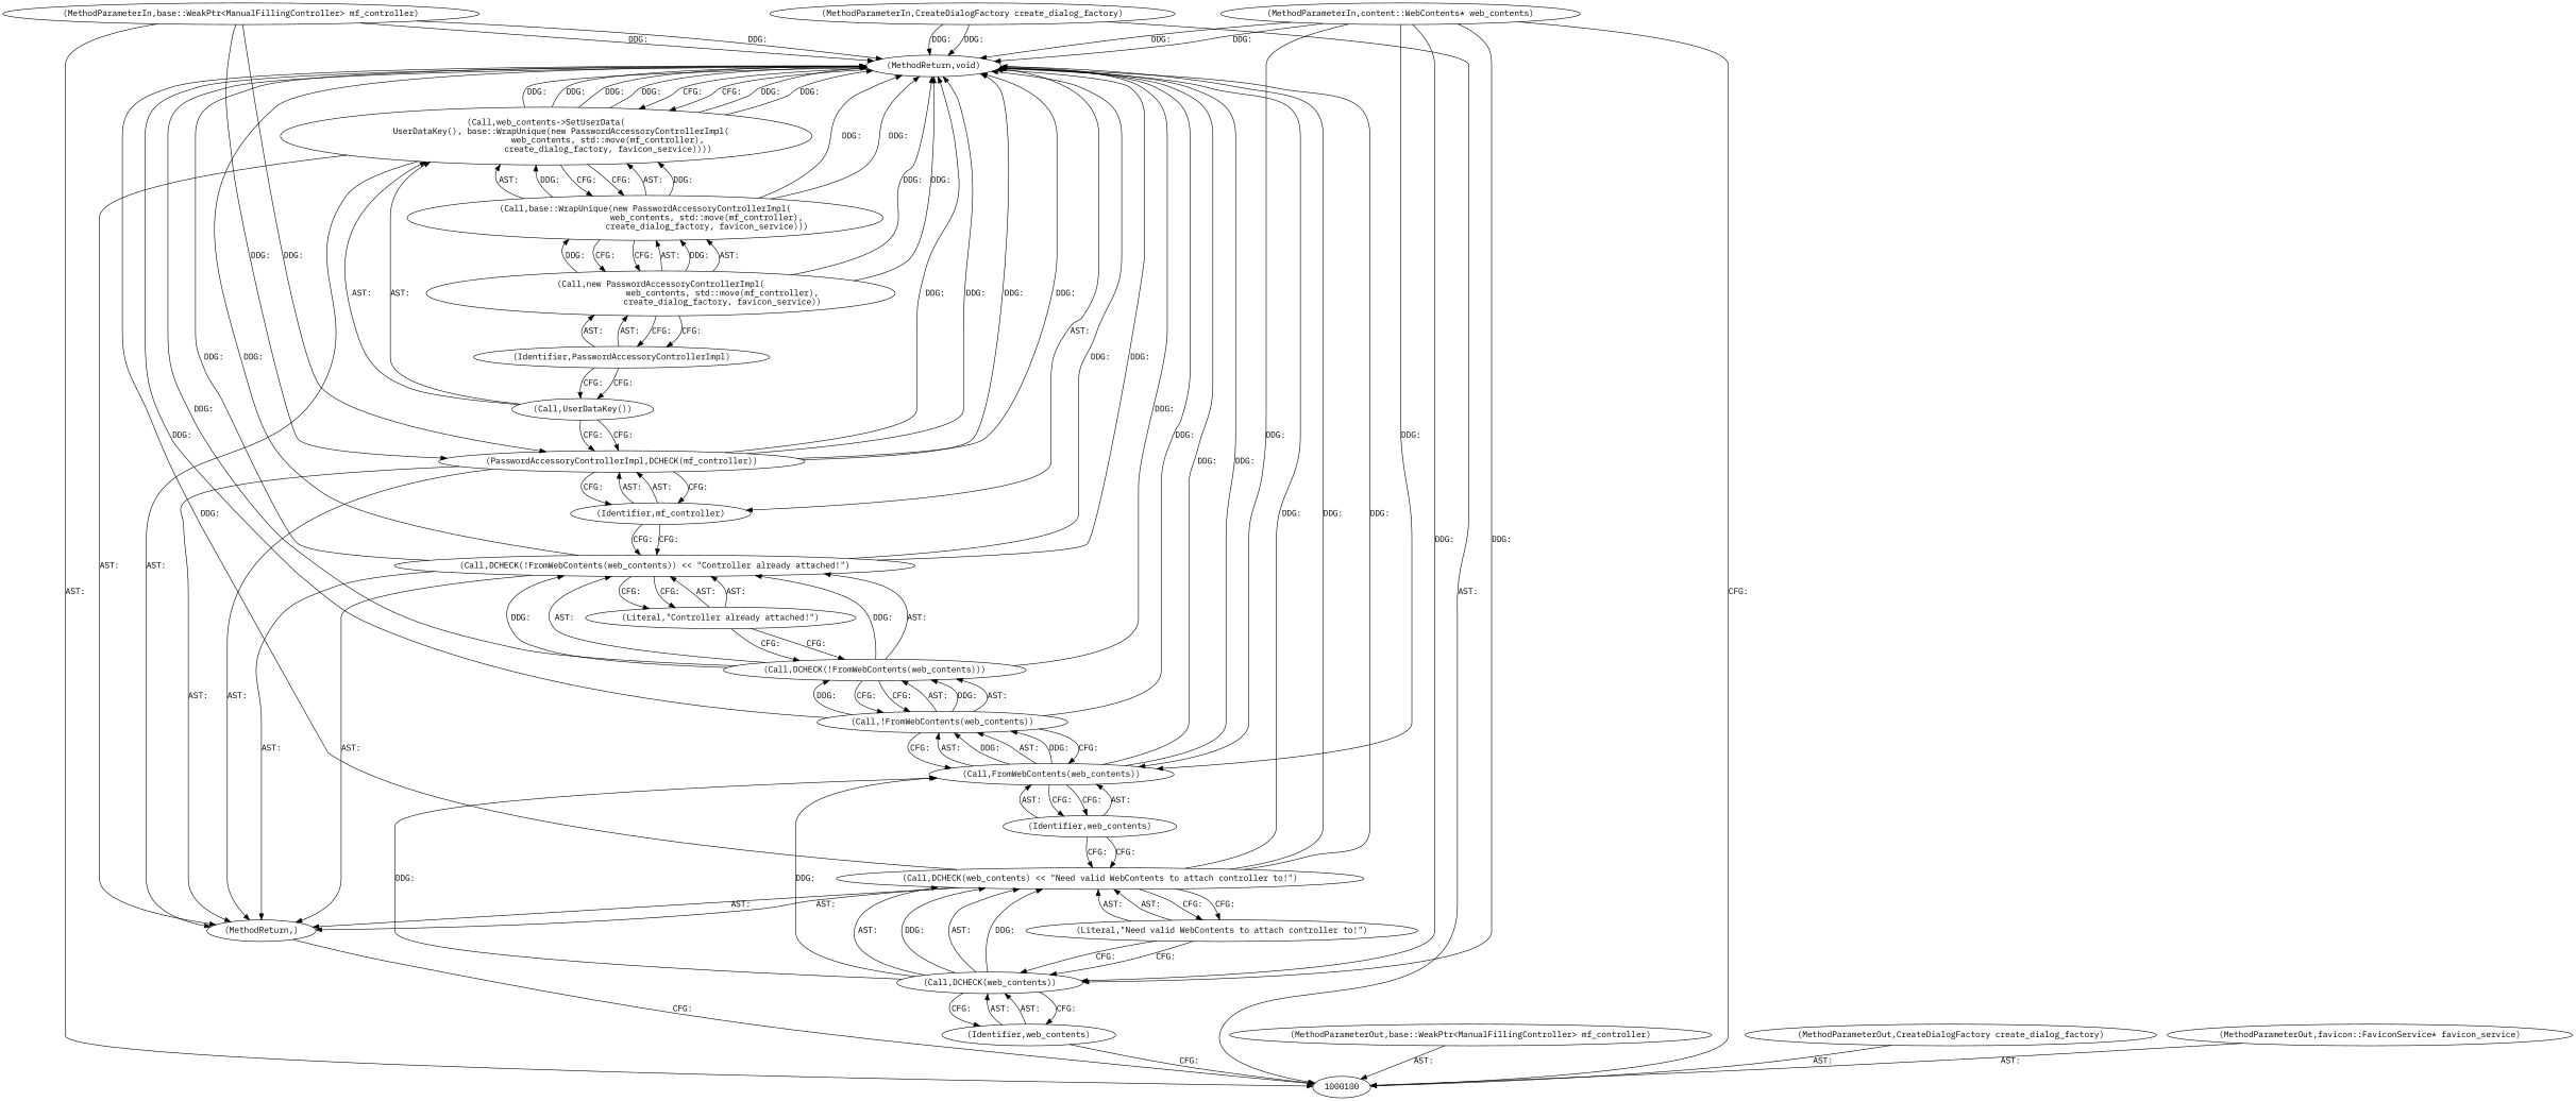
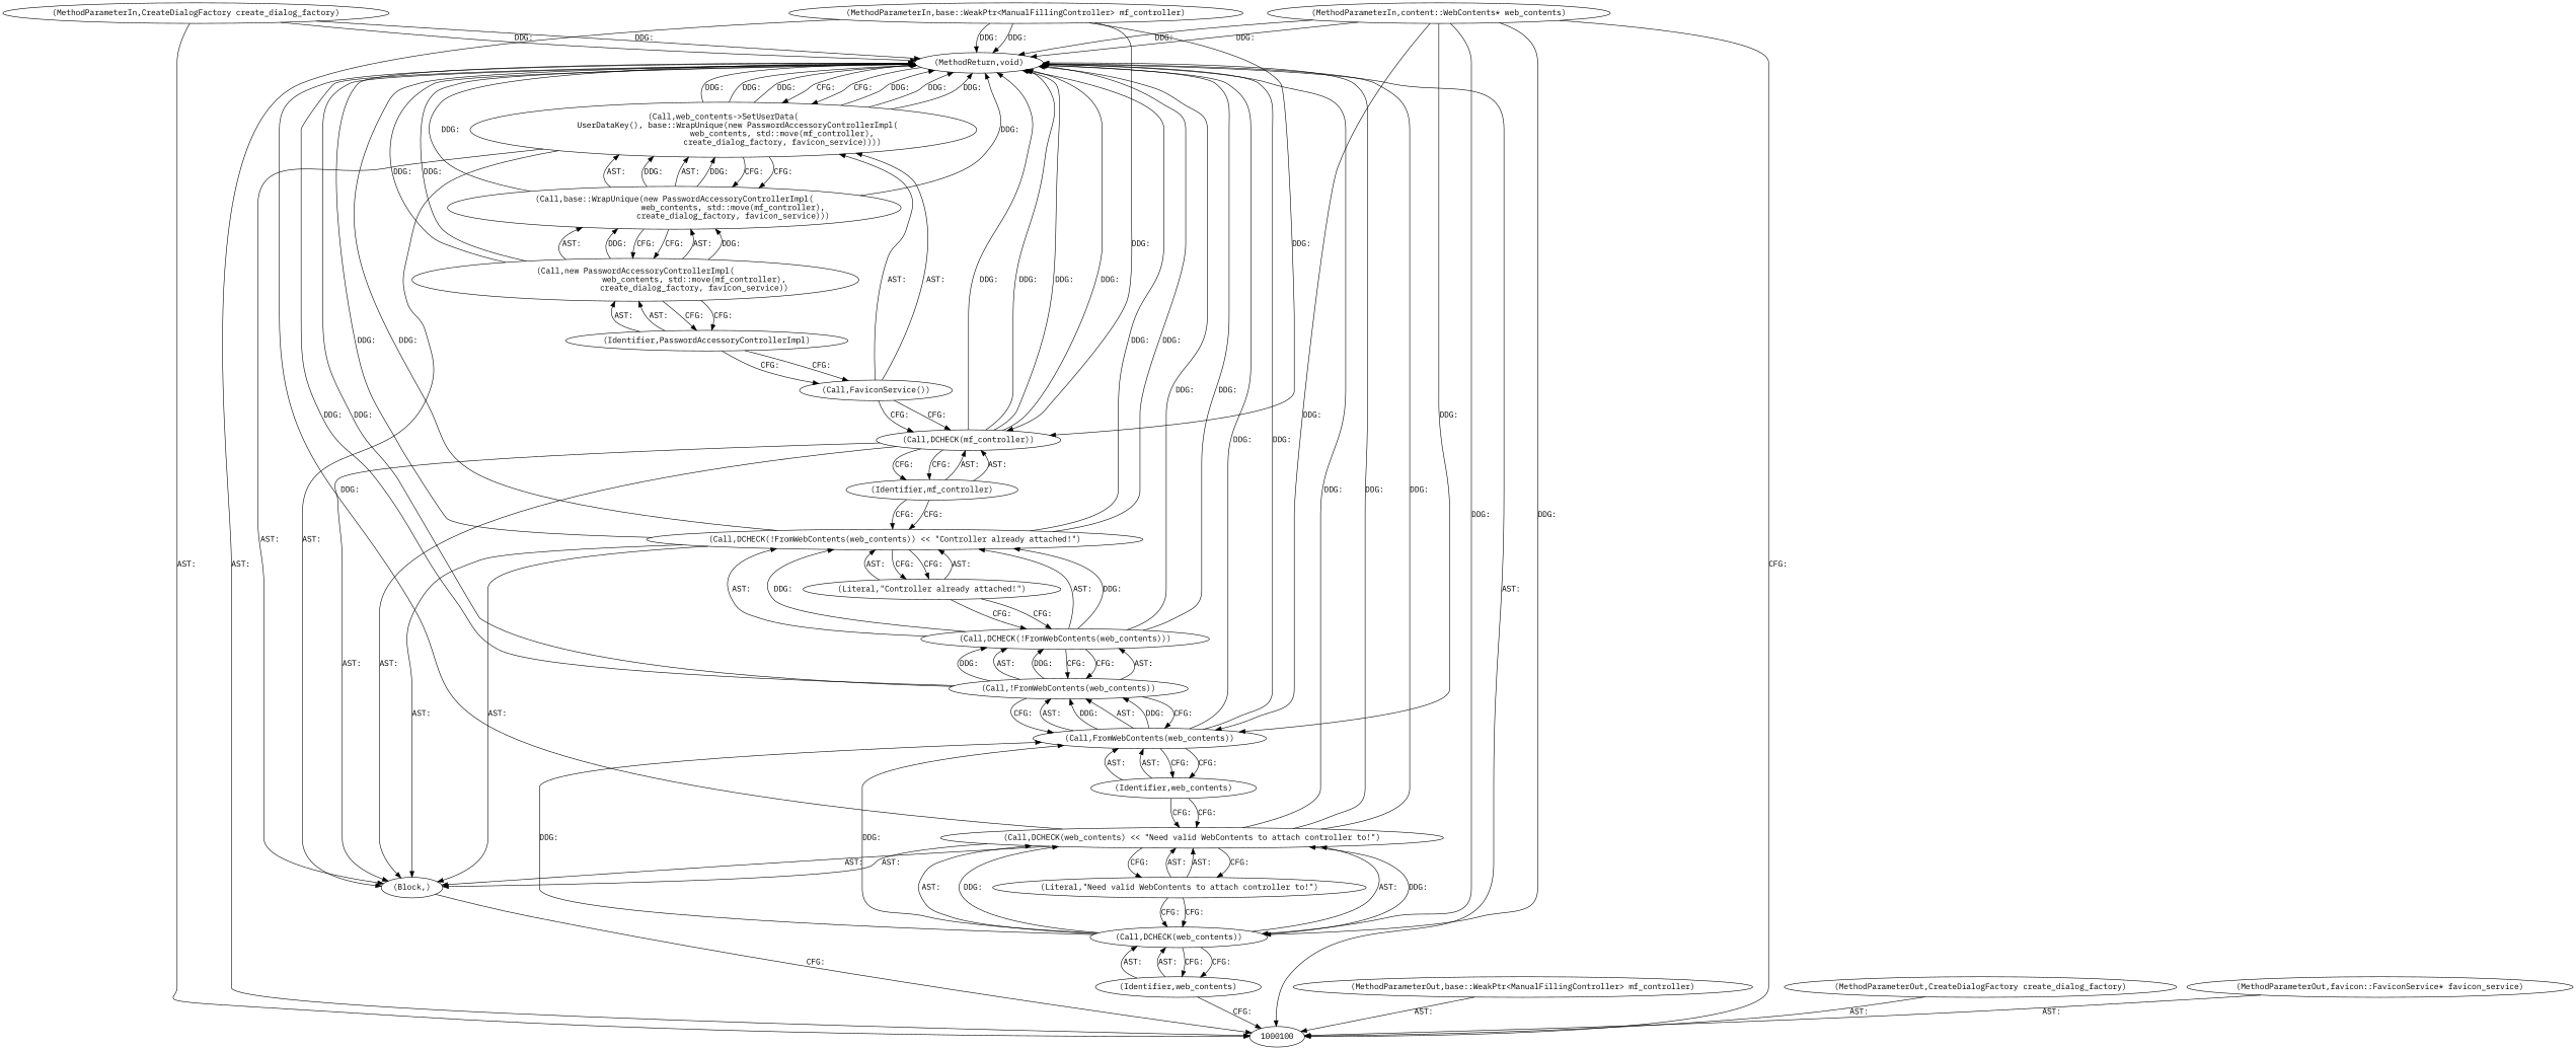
  digraph {
    fontname="IBM Plex Mono"
    node [fontname="IBM Plex Mono"]
    edge [fontname="IBM Plex Mono"]
    n1 [label="(MethodReturn,void)"]
    n2 [label="(Call,web_contents->SetUserData(\n      UserDataKey(), base::WrapUnique(new PasswordAccessoryControllerImpl(\n                         web_contents, std::move(mf_controller),\n                         create_dialog_factory, favicon_service))))"]
    1000100
    n4 [label="(Call,base::WrapUnique(new PasswordAccessoryControllerImpl(\n                         web_contents, std::move(mf_controller),\n                         create_dialog_factory, favicon_service)))"]
-   n5 [label="(MethodReturn,)"]
+   n5 [label="(Block,)"]
    n6 [label="(Call,new PasswordAccessoryControllerImpl(\n                         web_contents, std::move(mf_controller),\n                         create_dialog_factory, favicon_service))"]
    n7 [label="(Identifier,PasswordAccessoryControllerImpl)"]
-   n8 [label="(Call,UserDataKey())"]
-   n9 [label="(PasswordAccessoryControllerImpl,DCHECK(mf_controller))"]
+   n8 [label="(Call,FaviconService())"]
+   n9 [label="(Call,DCHECK(mf_controller))"]
    n10 [label="(Identifier,mf_controller)"]
    n11 [label="(MethodParameterIn,content::WebContents* web_contents)"]
    n12 [label="(Call,DCHECK(web_contents))"]
    n13 [label="(Call,FromWebContents(web_contents))"]
    n14 [label="(Identifier,web_contents)"]
    n15 [label="(Call,DCHECK(web_contents) << \"Need valid WebContents to attach controller to!\")"]
    n16 [label="(Call,!FromWebContents(web_contents))"]
    n17 [label="(Identifier,web_contents)"]
    n18 [label="(MethodParameterIn,base::WeakPtr<ManualFillingController> mf_controller)"]
    n19 [label="(MethodParameterOut,base::WeakPtr<ManualFillingController> mf_controller)"]
    n20 [label="(MethodParameterIn,CreateDialogFactory create_dialog_factory)"]
    n21 [label="(MethodParameterOut,CreateDialogFactory create_dialog_factory)"]
    n22 [label="(MethodParameterOut,favicon::FaviconService* favicon_service)"]
    n23 [label="(Literal,\"Need valid WebContents to attach controller to!\")"]
    n24 [label="(Call,DCHECK(!FromWebContents(web_contents)))"]
    n25 [label="(Call,DCHECK(!FromWebContents(web_contents)) << \"Controller already attached!\")"]
    n26 [label="(Literal,\"Controller already attached!\")"]
    n1 -> n2 [label="CFG: "]
    n1 -> n2 [label="CFG: "]
-   n1 -> n10 [label="AST: "]
+   n1 -> 1000100 [label="AST: "]
    n2 -> n1 [label="DDG: "]
    n2 -> n1 [label="DDG: "]
    n2 -> n1 [label="DDG: "]
    n2 -> n1 [label="DDG: "]
    n2 -> n1 [label="DDG: "]
    n2 -> n1 [label="DDG: "]
    n2 -> n4 [label="CFG: "]
    n2 -> n4 [label="CFG: "]
    n2 -> n5 [label="AST: "]
    n2 -> n5 [label="AST: "]
    n4 -> n1 [label="DDG: "]
    n4 -> n1 [label="DDG: "]
    n4 -> n2 [label="AST: "]
    n4 -> n2 [label="DDG: "]
    n4 -> n2 [label="AST: "]
    n4 -> n2 [label="DDG: "]
    n4 -> n6 [label="CFG: "]
    n4 -> n6 [label="CFG: "]
    n5 -> 1000100 [label="CFG: "]
    n6 -> n1 [label="DDG: "]
    n6 -> n1 [label="DDG: "]
    n6 -> n4 [label="AST: "]
    n6 -> n4 [label="DDG: "]
    n6 -> n4 [label="AST: "]
    n6 -> n4 [label="DDG: "]
    n6 -> n7 [label="CFG: "]
    n6 -> n7 [label="CFG: "]
    n7 -> n6 [label="AST: "]
    n7 -> n6 [label="AST: "]
    n7 -> n8 [label="CFG: "]
    n7 -> n8 [label="CFG: "]
    n8 -> n2 [label="AST: "]
    n8 -> n2 [label="AST: "]
    n8 -> n9 [label="CFG: "]
    n8 -> n9 [label="CFG: "]
    n9 -> n1 [label="DDG: "]
    n9 -> n1 [label="DDG: "]
    n9 -> n1 [label="DDG: "]
    n9 -> n1 [label="DDG: "]
    n9 -> n5 [label="AST: "]
    n9 -> n5 [label="AST: "]
    n9 -> n10 [label="CFG: "]
    n9 -> n10 [label="CFG: "]
    n10 -> n9 [label="AST: "]
    n10 -> n9 [label="AST: "]
    n10 -> n25 [label="CFG: "]
    n10 -> n25 [label="CFG: "]
    n11 -> n1 [label="DDG: "]
    n11 -> n1 [label="DDG: "]
    n11 -> 1000100 [label="CFG: "]
    n11 -> n12 [label="DDG: "]
    n11 -> n12 [label="DDG: "]
    n11 -> n13 [label="DDG: "]
    n11 -> n13 [label="DDG: "]
    n12 -> n13 [label="DDG: "]
    n12 -> n13 [label="DDG: "]
    n12 -> n14 [label="CFG: "]
    n12 -> n14 [label="CFG: "]
    n12 -> n15 [label="AST: "]
    n12 -> n15 [label="DDG: "]
    n12 -> n15 [label="AST: "]
    n12 -> n15 [label="DDG: "]
    n13 -> n1 [label="DDG: "]
    n13 -> n1 [label="DDG: "]
    n13 -> n16 [label="AST: "]
    n13 -> n16 [label="DDG: "]
    n13 -> n16 [label="AST: "]
    n13 -> n16 [label="DDG: "]
    n13 -> n17 [label="CFG: "]
    n13 -> n17 [label="CFG: "]
    n14 -> 1000100 [label="CFG: "]
    n14 -> n12 [label="AST: "]
    n14 -> n12 [label="AST: "]
    n15 -> n1 [label="DDG: "]
    n15 -> n1 [label="DDG: "]
    n15 -> n1 [label="DDG: "]
    n15 -> n1 [label="DDG: "]
    n15 -> n5 [label="AST: "]
    n15 -> n5 [label="AST: "]
    n15 -> n23 [label="CFG: "]
    n15 -> n23 [label="CFG: "]
    n16 -> n1 [label="DDG: "]
    n16 -> n1 [label="DDG: "]
    n16 -> n13 [label="CFG: "]
    n16 -> n13 [label="CFG: "]
    n16 -> n24 [label="AST: "]
    n16 -> n24 [label="DDG: "]
    n16 -> n24 [label="AST: "]
    n16 -> n24 [label="DDG: "]
    n17 -> n13 [label="AST: "]
    n17 -> n13 [label="AST: "]
    n17 -> n15 [label="CFG: "]
    n17 -> n15 [label="CFG: "]
    n18 -> n1 [label="DDG: "]
    n18 -> n1 [label="DDG: "]
    n18 -> 1000100 [label="AST: "]
    n18 -> n9 [label="DDG: "]
    n18 -> n9 [label="DDG: "]
    n19 -> 1000100 [label="AST: "]
    n20 -> n1 [label="DDG: "]
    n20 -> n1 [label="DDG: "]
    n20 -> 1000100 [label="AST: "]
    n21 -> 1000100 [label="AST: "]
    n22 -> 1000100 [label="AST: "]
    n23 -> n12 [label="CFG: "]
    n23 -> n12 [label="CFG: "]
    n23 -> n15 [label="AST: "]
    n23 -> n15 [label="AST: "]
    n24 -> n1 [label="DDG: "]
    n24 -> n1 [label="DDG: "]
    n24 -> n16 [label="CFG: "]
    n24 -> n16 [label="CFG: "]
    n24 -> n25 [label="AST: "]
    n24 -> n25 [label="DDG: "]
    n24 -> n25 [label="AST: "]
    n24 -> n25 [label="DDG: "]
    n25 -> n1 [label="DDG: "]
    n25 -> n1 [label="DDG: "]
    n25 -> n1 [label="DDG: "]
    n25 -> n1 [label="DDG: "]
    n25 -> n5 [label="AST: "]
    n25 -> n5 [label="AST: "]
    n25 -> n26 [label="CFG: "]
    n25 -> n26 [label="CFG: "]
    n26 -> n24 [label="CFG: "]
    n26 -> n24 [label="CFG: "]
    n26 -> n25 [label="AST: "]
    n26 -> n25 [label="AST: "]
  }
